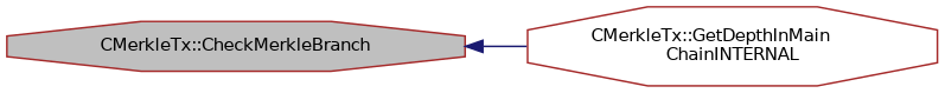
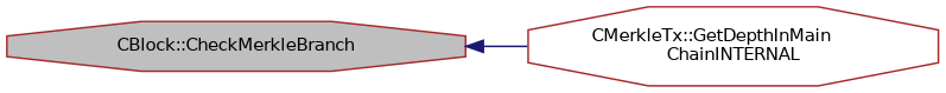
  digraph {
    rankdir=LR
    node [color=brown fontname=Helvetica fontsize=10 shape=octagon style=filled]
-   n1 [fillcolor=grey75 fontcolor=black height=0.2 label="CMerkleTx::CheckMerkleBranch" width=0.4]
+   n1 [fillcolor=grey75 fontcolor=black height=0.2 label="CBlock::CheckMerkleBranch" width=0.4]
    n2 [fillcolor=white height=0.2 label="CMerkleTx::GetDepthInMain\lChainINTERNAL" width=0.4]
    n1 -> n2 [color=midnightblue dir=back fontname=Helvetica fontsize=10 labelfontname=Helvetica labelfontsize=10 style=solid]
  }
